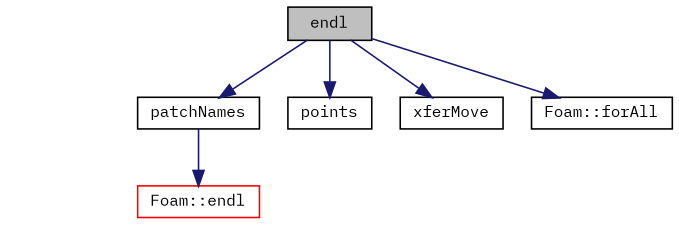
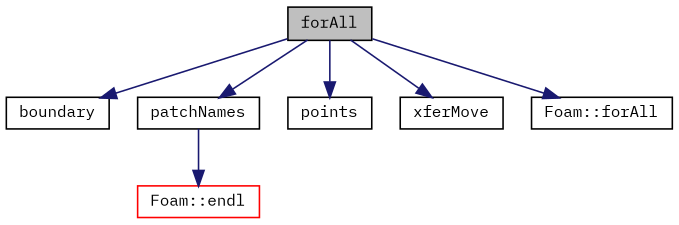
  digraph {
    fontname="IBM Plex Mono"
    rankdir=TB
    node [color=black fontname="IBM Plex Mono" fontsize=10 shape=record]
    edge [color=midnightblue fontname="IBM Plex Mono" fontsize=10 labelfontname=Helvetica labelfontsize=10 style=solid]
-   n1 [fillcolor=grey75 fontcolor=black height=0.2 label=endl style=filled width=0.4]
+   n1 [fillcolor=grey75 fontcolor=black height=0.2 label=forAll style=filled width=0.4]
+   n2 [height=0.2 label=boundary width=0.4]
    n3 [height=0.2 label=patchNames width=0.4]
    n4 [height=0.2 label=points width=0.4]
    n5 [height=0.2 label=xferMove width=0.4]
    n6 [height=0.2 label="Foam::forAll" width=0.4]
    n7 [color=red height=0.2 label="Foam::endl" width=0.4]
+   n1 -> n2
    n1 -> n3
    n1 -> n4
    n1 -> n5
    n1 -> n6
    n3 -> n7
  }
